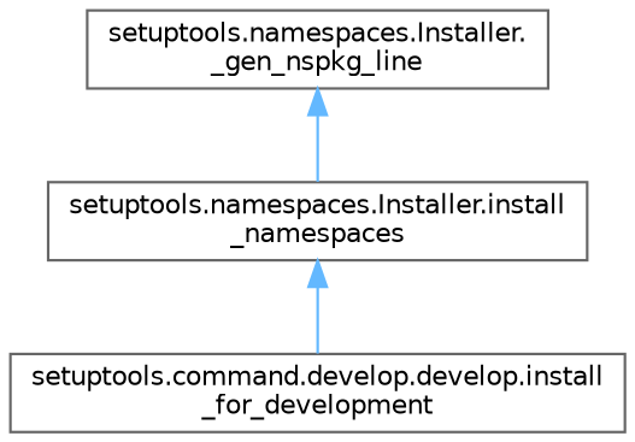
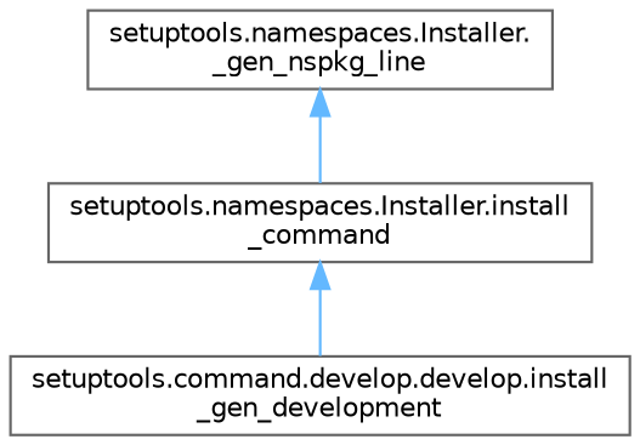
  digraph {
    rankdir=TB
    node [color=grey40 fillcolor=white fontname=Helvetica fontsize=10 shape=box style=filled]
    edge [color=steelblue1 dir=back fontname=Helvetica fontsize=10 labelfontname=Helvetica labelfontsize=10 style=solid]
    n1 [height=0.2 label="setuptools.namespaces.Installer.\l_gen_nspkg_line" width=0.4]
-   n2 [height=0.2 label="setuptools.namespaces.Installer.install\l_namespaces" width=0.4]
-   n3 [height=0.2 label="setuptools.command.develop.develop.install\l_for_development" width=0.4]
+   n2 [height=0.2 label="setuptools.namespaces.Installer.install\l_command" width=0.4]
+   n3 [height=0.2 label="setuptools.command.develop.develop.install\l_gen_development" width=0.4]
    n1 -> n2
    n2 -> n3
  }
